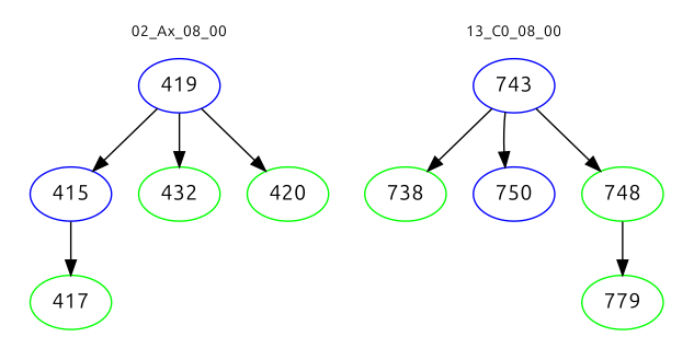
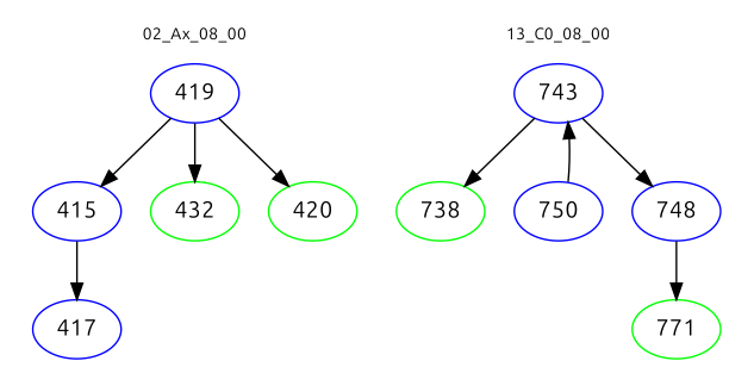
  digraph {
    fontname=Ubuntu
    node [color=blue fontname=Ubuntu]
    edge [color=black fontname=Ubuntu]
    n1 [label=419]
    n2 [label=415]
    n3 [color=green label=432]
    n4 [color=green label=420]
-   n5 [color=green label=417]
+   n5 [label=417]
    n6 [label=743]
    n7 [color=green label=738]
    n8 [label=750]
-   n9 [color=green label=748]
-   n10 [color=green label=779]
+   n9 [label=748]
+   n10 [color=green label=771]
    subgraph cluster_1 {
      color=white
      fontsize=10
      label="02_Ax_08_00"
      n1
      n2
      n3
      n4
      n5
    }
    subgraph cluster_2 {
      color=white
      fontsize=10
      label="13_C0_08_00"
      n6
      n7
      n8
      n9
      n10
    }
    n1 -> n2
    n1 -> n3
    n1 -> n4
    n2 -> n5
    n6 -> n7
-   n6 -> n8
+   n8 -> n6
    n6 -> n9
    n9 -> n10
  }
